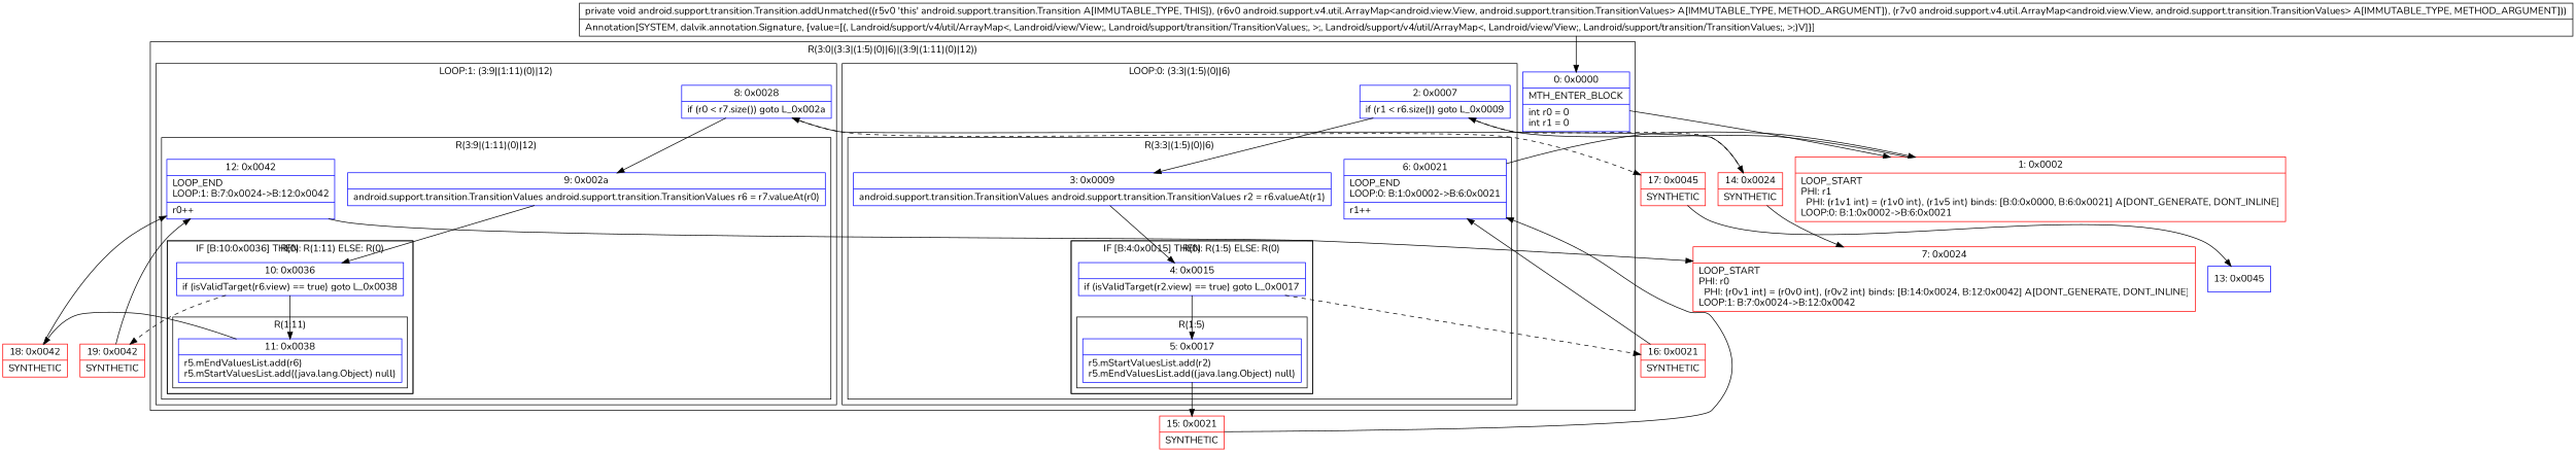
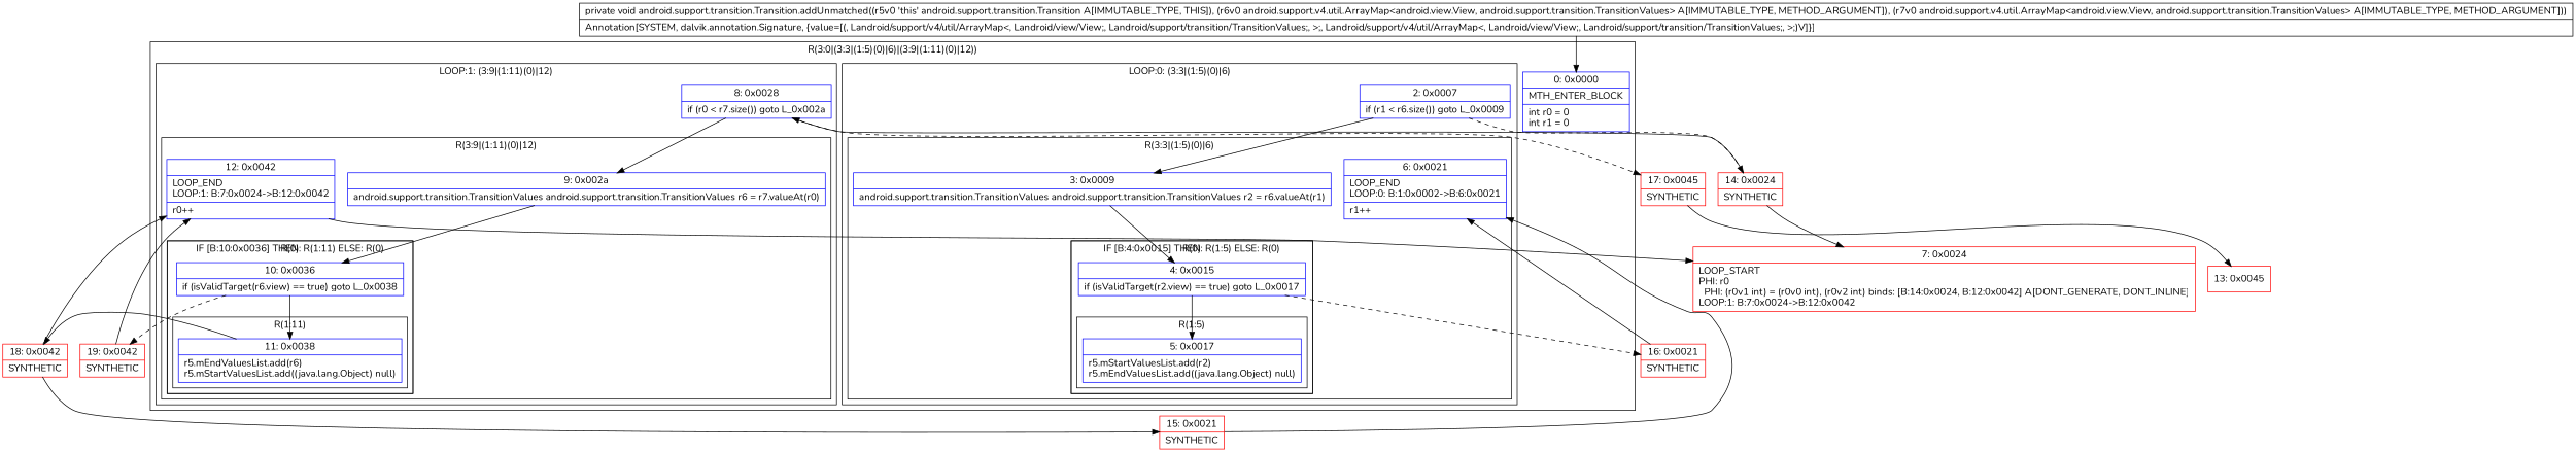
  digraph {
    fontname=Nunito
    node [color=blue fontname=Nunito shape=record]
    edge [fontname=Nunito]
    n1 [label="{5\:\ 0x0017|r5.mStartValuesList.add(r2)\lr5.mEndValuesList.add((java.lang.Object) null)\l}"]
    n2 [label="{4\:\ 0x0015|if (isValidTarget(r2.view) == true) goto L_0x0017\l}"]
    n3 [label="{3\:\ 0x0009|android.support.transition.TransitionValues android.support.transition.TransitionValues r2 = r6.valueAt(r1)\l}"]
    n4 [label="{6\:\ 0x0021|LOOP_END\lLOOP:0: B:1:0x0002\-\>B:6:0x0021\l|r1++\l}"]
    n5 [label="{2\:\ 0x0007|if (r1 \< r6.size()) goto L_0x0009\l}"]
    n6 [label="{11\:\ 0x0038|r5.mEndValuesList.add(r6)\lr5.mStartValuesList.add((java.lang.Object) null)\l}"]
    n7 [label="{10\:\ 0x0036|if (isValidTarget(r6.view) == true) goto L_0x0038\l}"]
    n8 [label="{9\:\ 0x002a|android.support.transition.TransitionValues android.support.transition.TransitionValues r6 = r7.valueAt(r0)\l}"]
    n9 [label="{12\:\ 0x0042|LOOP_END\lLOOP:1: B:7:0x0024\-\>B:12:0x0042\l|r0++\l}"]
    n10 [label="{8\:\ 0x0028|if (r0 \< r7.size()) goto L_0x002a\l}"]
    n11 [label="{0\:\ 0x0000|MTH_ENTER_BLOCK\l|int r0 = 0\lint r1 = 0\l}"]
    n12 [color=red label="{15\:\ 0x0021|SYNTHETIC\l}"]
    n13 [color=red label="{16\:\ 0x0021|SYNTHETIC\l}"]
-   n14 [color=red label="{1\:\ 0x0002|LOOP_START\lPHI: r1 \l  PHI: (r1v1 int) = (r1v0 int), (r1v5 int) binds: [B:0:0x0000, B:6:0x0021] A[DONT_GENERATE, DONT_INLINE]\lLOOP:0: B:1:0x0002\-\>B:6:0x0021\l}"]
    n15 [color=red label="{14\:\ 0x0024|SYNTHETIC\l}"]
    n16 [color=red label="{18\:\ 0x0042|SYNTHETIC\l}"]
    n17 [color=red label="{19\:\ 0x0042|SYNTHETIC\l}"]
    n18 [color=red label="{7\:\ 0x0024|LOOP_START\lPHI: r0 \l  PHI: (r0v1 int) = (r0v0 int), (r0v2 int) binds: [B:14:0x0024, B:12:0x0042] A[DONT_GENERATE, DONT_INLINE]\lLOOP:1: B:7:0x0024\-\>B:12:0x0042\l}"]
    n19 [color=red label="{17\:\ 0x0045|SYNTHETIC\l}"]
-   n20 [label="{13\:\ 0x0045}"]
+   n20 [color=red label="{13\:\ 0x0045}"]
    n21 [label="{private void android.support.transition.Transition.addUnmatched((r5v0 'this' android.support.transition.Transition A[IMMUTABLE_TYPE, THIS]), (r6v0 android.support.v4.util.ArrayMap\<android.view.View, android.support.transition.TransitionValues\> A[IMMUTABLE_TYPE, METHOD_ARGUMENT]), (r7v0 android.support.v4.util.ArrayMap\<android.view.View, android.support.transition.TransitionValues\> A[IMMUTABLE_TYPE, METHOD_ARGUMENT]))  | Annotation[SYSTEM, dalvik.annotation.Signature, \{value=[(, Landroid\/support\/v4\/util\/ArrayMap\<, Landroid\/view\/View;, Landroid\/support\/transition\/TransitionValues;, \>;, Landroid\/support\/v4\/util\/ArrayMap\<, Landroid\/view\/View;, Landroid\/support\/transition\/TransitionValues;, \>;)V]\}]\l}" color=""]
    subgraph cluster_1 {
      label="R(3:0|(3:3|(1:5)(0)|6)|(3:9|(1:11)(0)|12))"
      n11
      subgraph cluster_2 {
        label="LOOP:0: (3:3|(1:5)(0)|6)"
        n5
        subgraph cluster_3 {
          label="R(3:3|(1:5)(0)|6)"
          n3
          n4
          subgraph cluster_4 {
            label="IF [B:4:0x0015] THEN: R(1:5) ELSE: R(0)"
            n2
            subgraph cluster_5 {
              label="R(1:5)"
              n1
            }
            subgraph cluster_6 {
              label="R(0)"
            }
          }
        }
      }
      subgraph cluster_7 {
        label="LOOP:1: (3:9|(1:11)(0)|12)"
        n10
        subgraph cluster_8 {
          label="R(3:9|(1:11)(0)|12)"
          n8
          n9
          subgraph cluster_9 {
            label="IF [B:10:0x0036] THEN: R(1:11) ELSE: R(0)"
            n7
            subgraph cluster_10 {
              label="R(1:11)"
              n6
            }
            subgraph cluster_11 {
              label="R(0)"
            }
          }
        }
      }
    }
-   n1 -> n12
+   n16 -> n12
    n2 -> n1
    n2 -> n13 [style=dashed]
    n3 -> n2
-   n4 -> n14
    n5 -> n3
    n5 -> n15 [style=dashed]
    n6 -> n16
    n7 -> n6
    n7 -> n17 [style=dashed]
    n8 -> n7
    n9 -> n18
    n10 -> n8
    n10 -> n19 [style=dashed]
-   n11 -> n14
    n12 -> n4
    n13 -> n4
-   n14 -> n5
    n15 -> n10
    n15 -> n18
    n16 -> n9
    n17 -> n9
    n19 -> n20
    n21 -> n11
  }
